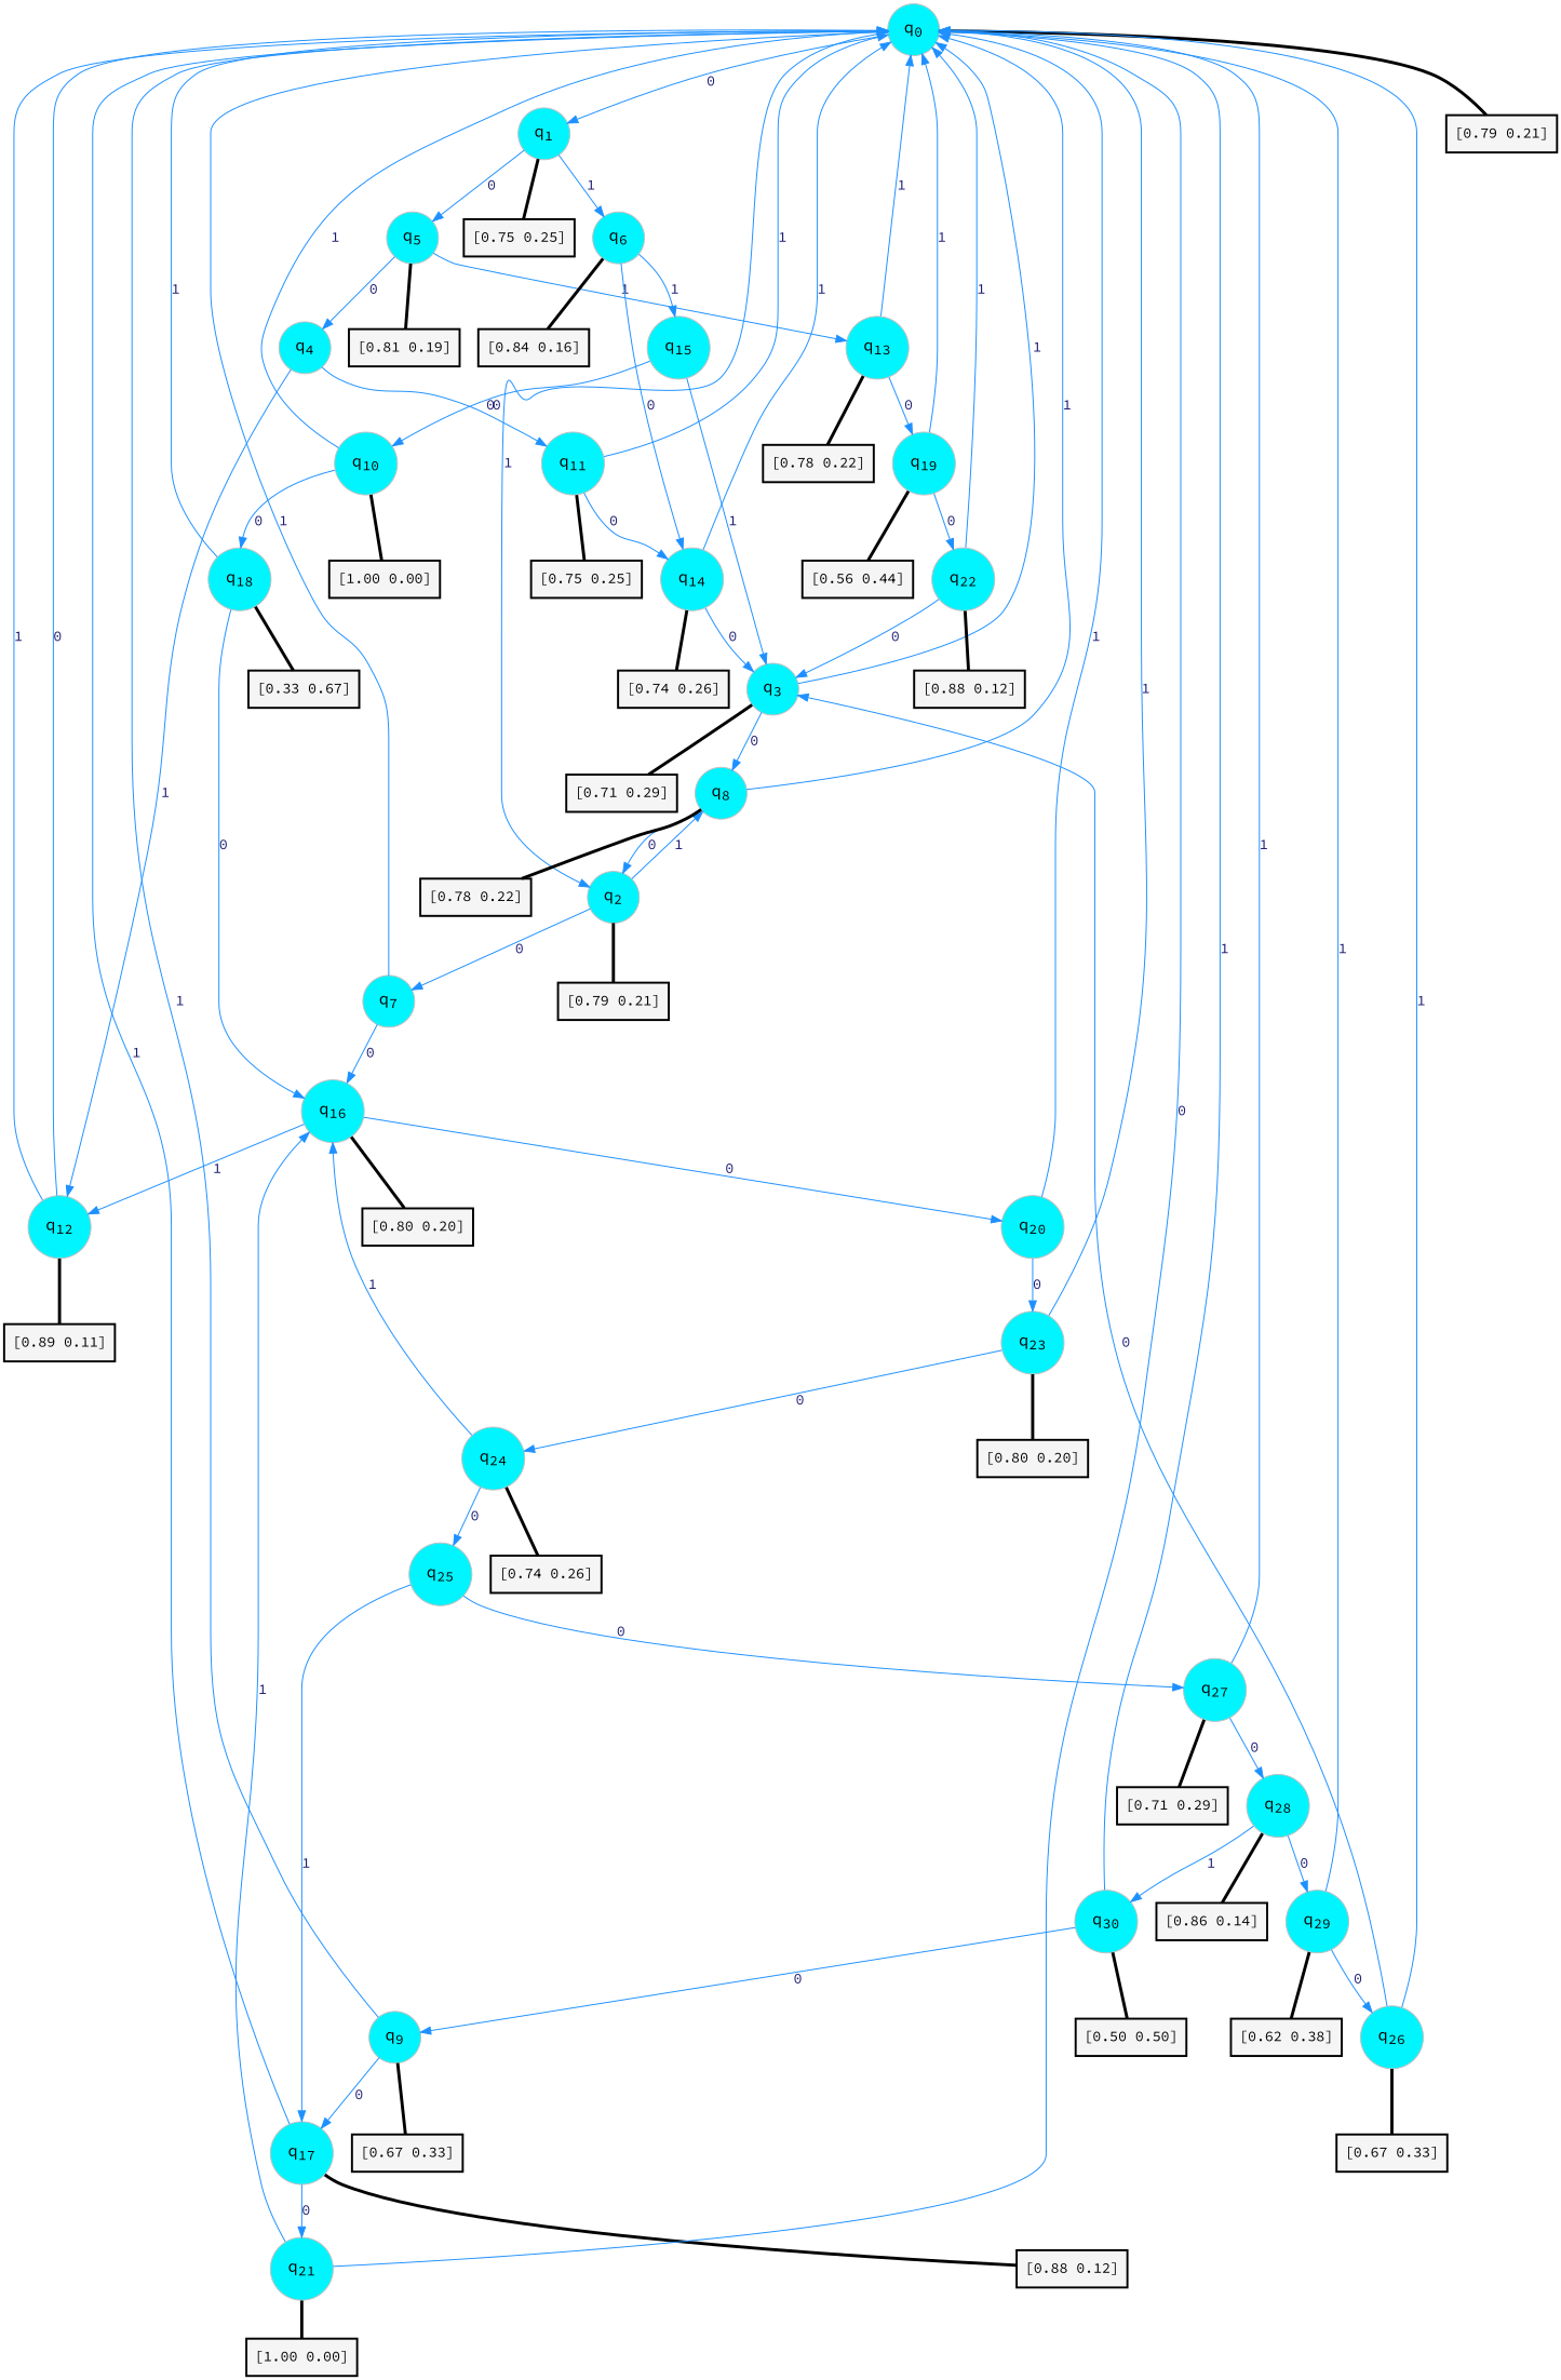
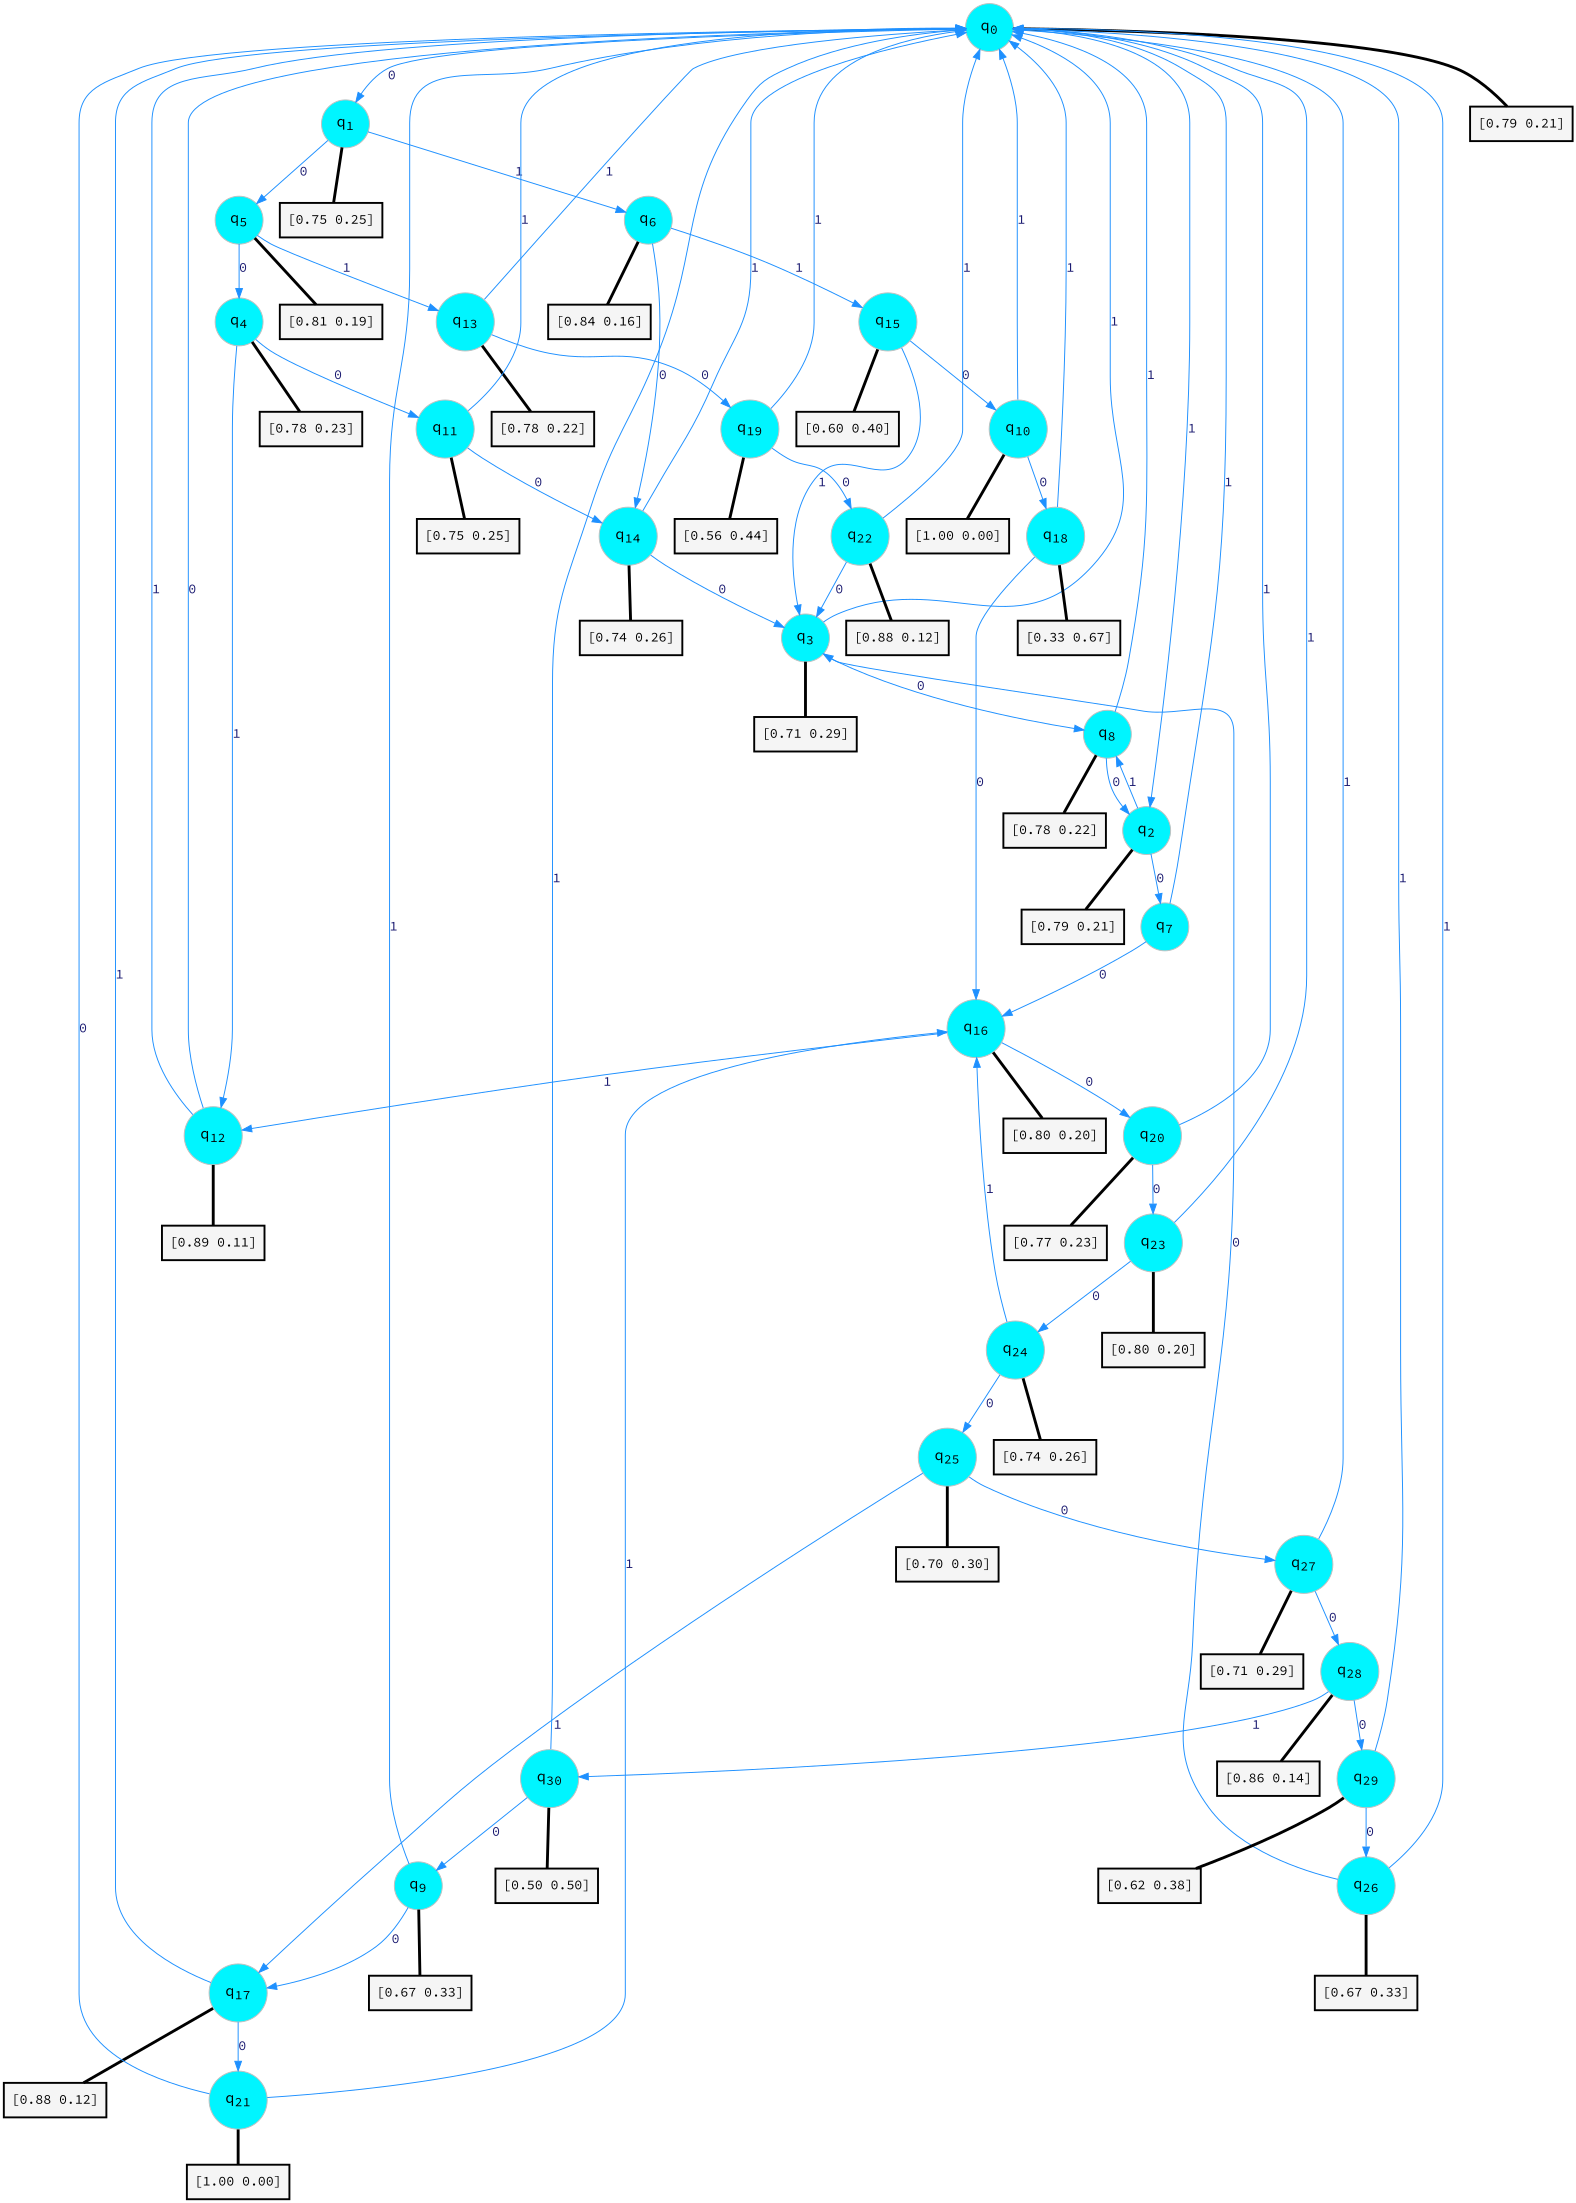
  digraph {
    fontname="Source Code Pro"
    rankdir=TD
    node [color=gray fillcolor=turquoise1 fontcolor=black fontname="Source Code Pro" fontsize=16 fontweight=bold shape=circle style=filled]
    edge [arrowsize=1 color=dodgerblue1 fontcolor=midnightblue fontname="Source Code Pro" fontweight=bold penwidth=1 style=solid weight=20]
    n1 [label=<q<SUB>0</SUB>>]
    n2 [label=<q<SUB>1</SUB>>]
    n3 [label=<q<SUB>2</SUB>>]
    n4 [color=black fillcolor=whitesmoke fontsize=14 label="[0.79 0.21]" penwidth=2 shape=box]
    n5 [label=<q<SUB>5</SUB>>]
    n6 [label=<q<SUB>6</SUB>>]
    n7 [color=black fillcolor=whitesmoke fontsize=14 label="[0.75 0.25]" penwidth=2 shape=box]
    n8 [label=<q<SUB>7</SUB>>]
    n9 [label=<q<SUB>8</SUB>>]
    n10 [color=black fillcolor=whitesmoke fontsize=14 label="[0.79 0.21]" penwidth=2 shape=box]
    n11 [label=<q<SUB>4</SUB>>]
    n12 [label=<q<SUB>13</SUB>>]
    n13 [color=black fillcolor=whitesmoke fontsize=14 label="[0.81 0.19]" penwidth=2 shape=box]
    n14 [label=<q<SUB>14</SUB>>]
    n15 [label=<q<SUB>15</SUB>>]
    n16 [color=black fillcolor=whitesmoke fontsize=14 label="[0.84 0.16]" penwidth=2 shape=box]
    n17 [label=<q<SUB>16</SUB>>]
    n18 [color=black fillcolor=whitesmoke fontsize=14 label="[0.78 0.22]" penwidth=2 shape=box]
    n19 [label=<q<SUB>3</SUB>>]
    n20 [color=black fillcolor=whitesmoke fontsize=14 label="[0.71 0.29]" penwidth=2 shape=box]
    n21 [label=<q<SUB>11</SUB>>]
    n22 [label=<q<SUB>12</SUB>>]
+   n23 [color=black fillcolor=whitesmoke fontsize=14 label="[0.78 0.23]" penwidth=2 shape=box]
    n24 [color=black fillcolor=whitesmoke fontsize=14 label="[0.75 0.25]" penwidth=2 shape=box]
    n25 [color=black fillcolor=whitesmoke fontsize=14 label="[0.89 0.11]" penwidth=2 shape=box]
    n26 [label=<q<SUB>19</SUB>>]
    n27 [color=black fillcolor=whitesmoke fontsize=14 label="[0.78 0.22]" penwidth=2 shape=box]
    n28 [color=black fillcolor=whitesmoke fontsize=14 label="[0.74 0.26]" penwidth=2 shape=box]
    n29 [label=<q<SUB>10</SUB>>]
+   n30 [color=black fillcolor=whitesmoke fontsize=14 label="[0.60 0.40]" penwidth=2 shape=box]
    n31 [label=<q<SUB>20</SUB>>]
    n32 [color=black fillcolor=whitesmoke fontsize=14 label="[0.80 0.20]" penwidth=2 shape=box]
    n33 [label=<q<SUB>9</SUB>>]
    n34 [label=<q<SUB>17</SUB>>]
    n35 [color=black fillcolor=whitesmoke fontsize=14 label="[0.67 0.33]" penwidth=2 shape=box]
    n36 [label=<q<SUB>21</SUB>>]
    n37 [color=black fillcolor=whitesmoke fontsize=14 label="[0.88 0.12]" penwidth=2 shape=box]
    n38 [label=<q<SUB>18</SUB>>]
    n39 [color=black fillcolor=whitesmoke fontsize=14 label="[1.00 0.00]" penwidth=2 shape=box]
    n40 [color=black fillcolor=whitesmoke fontsize=14 label="[0.33 0.67]" penwidth=2 shape=box]
    n41 [label=<q<SUB>22</SUB>>]
    n42 [color=black fillcolor=whitesmoke fontsize=14 label="[0.56 0.44]" penwidth=2 shape=box]
    n43 [label=<q<SUB>23</SUB>>]
+   n44 [color=black fillcolor=whitesmoke fontsize=14 label="[0.77 0.23]" penwidth=2 shape=box]
    n45 [color=black fillcolor=whitesmoke fontsize=14 label="[1.00 0.00]" penwidth=2 shape=box]
    n46 [color=black fillcolor=whitesmoke fontsize=14 label="[0.88 0.12]" penwidth=2 shape=box]
    n47 [label=<q<SUB>24</SUB>>]
    n48 [color=black fillcolor=whitesmoke fontsize=14 label="[0.80 0.20]" penwidth=2 shape=box]
    n49 [label=<q<SUB>25</SUB>>]
    n50 [color=black fillcolor=whitesmoke fontsize=14 label="[0.74 0.26]" penwidth=2 shape=box]
    n51 [label=<q<SUB>27</SUB>>]
+   n52 [color=black fillcolor=whitesmoke fontsize=14 label="[0.70 0.30]" penwidth=2 shape=box]
    n53 [label=<q<SUB>28</SUB>>]
    n54 [color=black fillcolor=whitesmoke fontsize=14 label="[0.71 0.29]" penwidth=2 shape=box]
    n55 [label=<q<SUB>26</SUB>>]
    n56 [color=black fillcolor=whitesmoke fontsize=14 label="[0.67 0.33]" penwidth=2 shape=box]
    n57 [label=<q<SUB>29</SUB>>]
    n58 [label=<q<SUB>30</SUB>>]
    n59 [color=black fillcolor=whitesmoke fontsize=14 label="[0.86 0.14]" penwidth=2 shape=box]
    n60 [color=black fillcolor=whitesmoke fontsize=14 label="[0.62 0.38]" penwidth=2 shape=box]
    n61 [color=black fillcolor=whitesmoke fontsize=14 label="[0.50 0.50]" penwidth=2 shape=box]
    n1 -> n2 [label=0]
    n1 -> n3 [label=1]
    n1 -> n4 [arrowhead=none color=black penwidth=3]
    n2 -> n5 [label=0]
    n2 -> n6 [label=1]
    n2 -> n7 [arrowhead=none color=black penwidth=3]
    n3 -> n8 [label=0]
    n3 -> n9 [label=1]
    n3 -> n10 [arrowhead=none color=black penwidth=3]
    n5 -> n11 [label=0]
    n5 -> n12 [label=1]
    n5 -> n13 [arrowhead=none color=black penwidth=3]
    n6 -> n14 [label=0]
    n6 -> n15 [label=1]
    n6 -> n16 [arrowhead=none color=black penwidth=3]
    n8 -> n1 [label=1]
    n8 -> n17 [label=0]
    n9 -> n1 [label=1]
    n9 -> n3 [label=0]
    n9 -> n18 [arrowhead=none color=black penwidth=3]
    n11 -> n21 [label=0]
    n11 -> n22 [label=1]
+   n11 -> n23 [arrowhead=none color=black penwidth=3]
    n12 -> n1 [label=1]
    n12 -> n26 [label=0]
    n12 -> n27 [arrowhead=none color=black penwidth=3]
    n14 -> n1 [label=1]
    n14 -> n19 [label=0]
    n14 -> n28 [arrowhead=none color=black penwidth=3]
    n15 -> n19 [label=1]
    n15 -> n29 [label=0]
+   n15 -> n30 [arrowhead=none color=black penwidth=3]
    n17 -> n22 [label=1]
    n17 -> n31 [label=0]
    n17 -> n32 [arrowhead=none color=black penwidth=3]
    n19 -> n1 [label=1]
    n19 -> n9 [label=0]
    n19 -> n20 [arrowhead=none color=black penwidth=3]
    n21 -> n1 [label=1]
    n21 -> n14 [label=0]
    n21 -> n24 [arrowhead=none color=black penwidth=3]
    n22 -> n1 [label=0]
    n22 -> n1 [label=1]
    n22 -> n25 [arrowhead=none color=black penwidth=3]
    n26 -> n1 [label=1]
    n26 -> n41 [label=0]
    n26 -> n42 [arrowhead=none color=black penwidth=3]
    n29 -> n1 [label=1]
    n29 -> n38 [label=0]
    n29 -> n39 [arrowhead=none color=black penwidth=3]
    n31 -> n1 [label=1]
    n31 -> n43 [label=0]
+   n31 -> n44 [arrowhead=none color=black penwidth=3]
    n33 -> n1 [label=1]
    n33 -> n34 [label=0]
    n33 -> n35 [arrowhead=none color=black penwidth=3]
    n34 -> n1 [label=1]
    n34 -> n36 [label=0]
    n34 -> n37 [arrowhead=none color=black penwidth=3]
    n36 -> n1 [label=0]
    n36 -> n17 [label=1]
    n36 -> n45 [arrowhead=none color=black penwidth=3]
    n38 -> n1 [label=1]
    n38 -> n17 [label=0]
    n38 -> n40 [arrowhead=none color=black penwidth=3]
    n41 -> n1 [label=1]
    n41 -> n19 [label=0]
    n41 -> n46 [arrowhead=none color=black penwidth=3]
    n43 -> n1 [label=1]
    n43 -> n47 [label=0]
    n43 -> n48 [arrowhead=none color=black penwidth=3]
    n47 -> n17 [label=1]
    n47 -> n49 [label=0]
    n47 -> n50 [arrowhead=none color=black penwidth=3]
    n49 -> n34 [label=1]
    n49 -> n51 [label=0]
+   n49 -> n52 [arrowhead=none color=black penwidth=3]
    n51 -> n1 [label=1]
    n51 -> n53 [label=0]
    n51 -> n54 [arrowhead=none color=black penwidth=3]
    n53 -> n57 [label=0]
    n53 -> n58 [label=1]
    n53 -> n59 [arrowhead=none color=black penwidth=3]
    n55 -> n1 [label=1]
    n55 -> n19 [label=0]
    n55 -> n56 [arrowhead=none color=black penwidth=3]
    n57 -> n1 [label=1]
    n57 -> n55 [label=0]
    n57 -> n60 [arrowhead=none color=black penwidth=3]
    n58 -> n1 [label=1]
    n58 -> n33 [label=0]
    n58 -> n61 [arrowhead=none color=black penwidth=3]
  }
